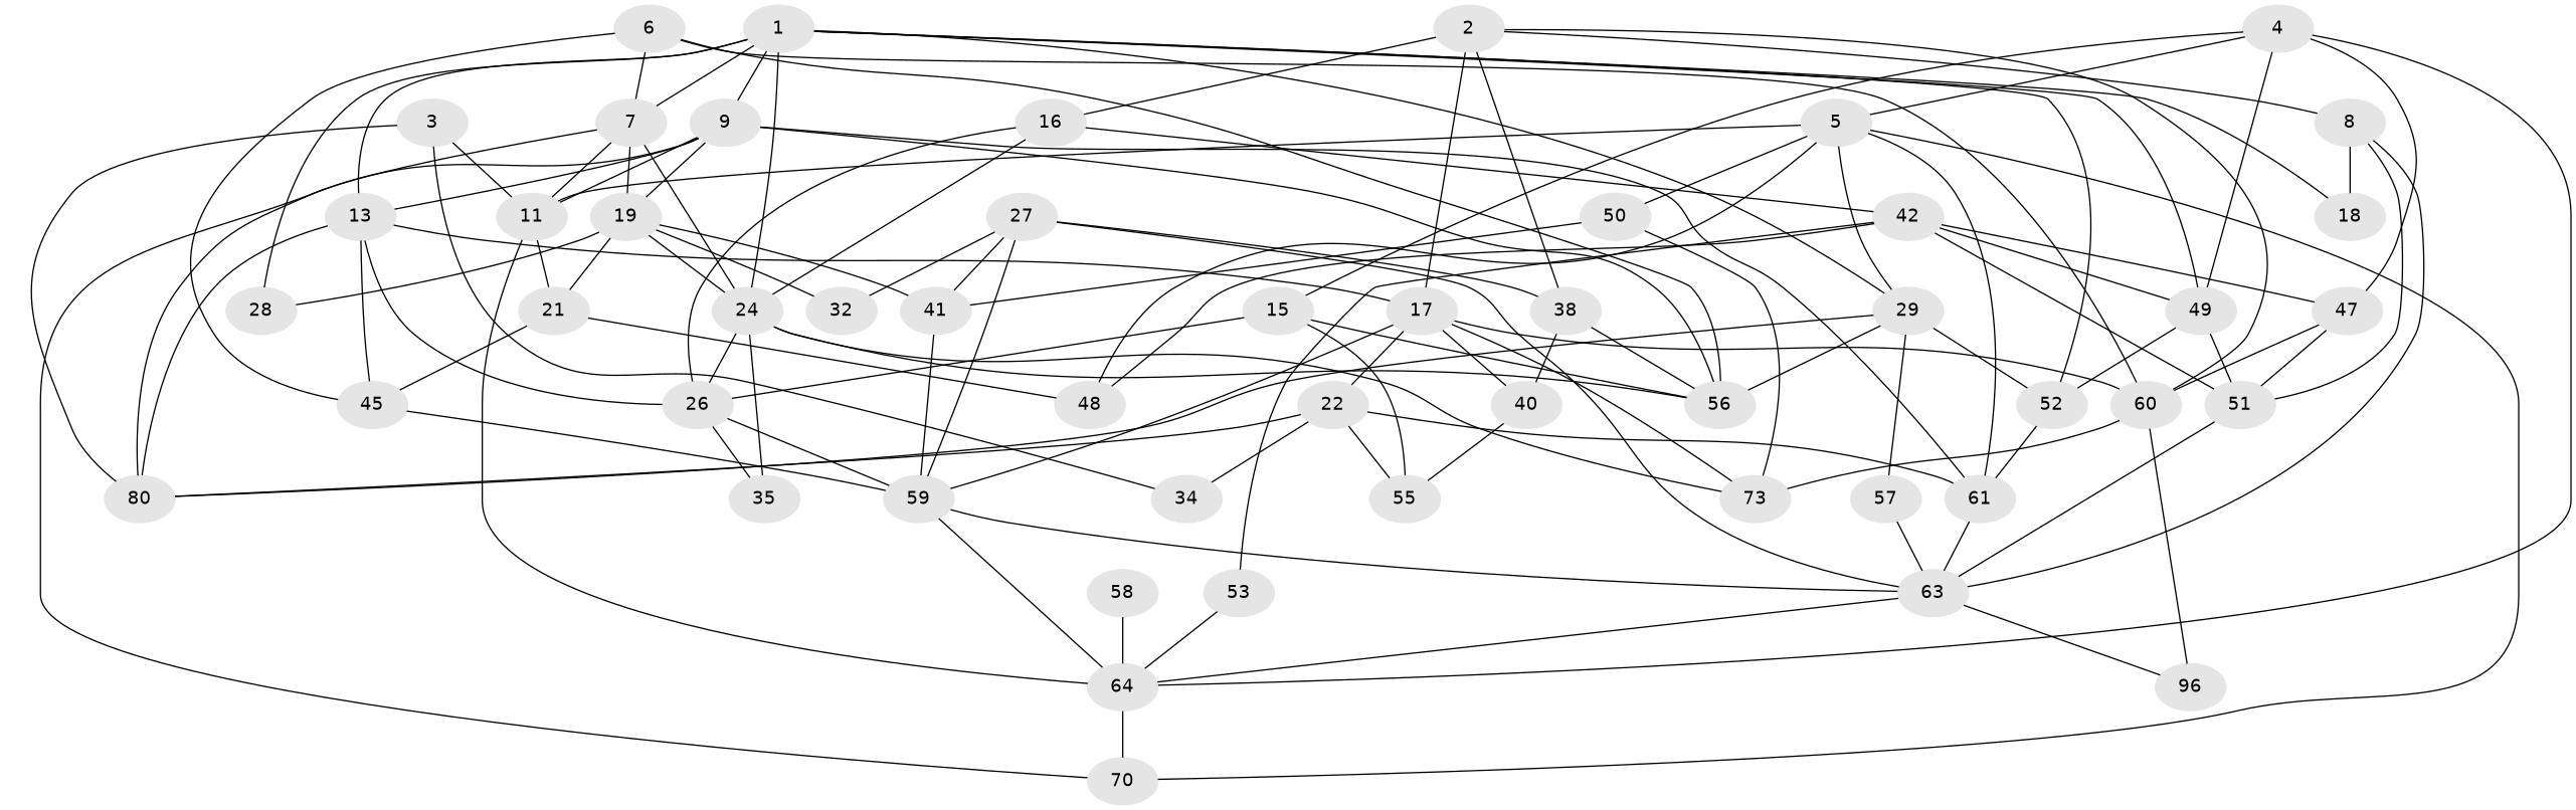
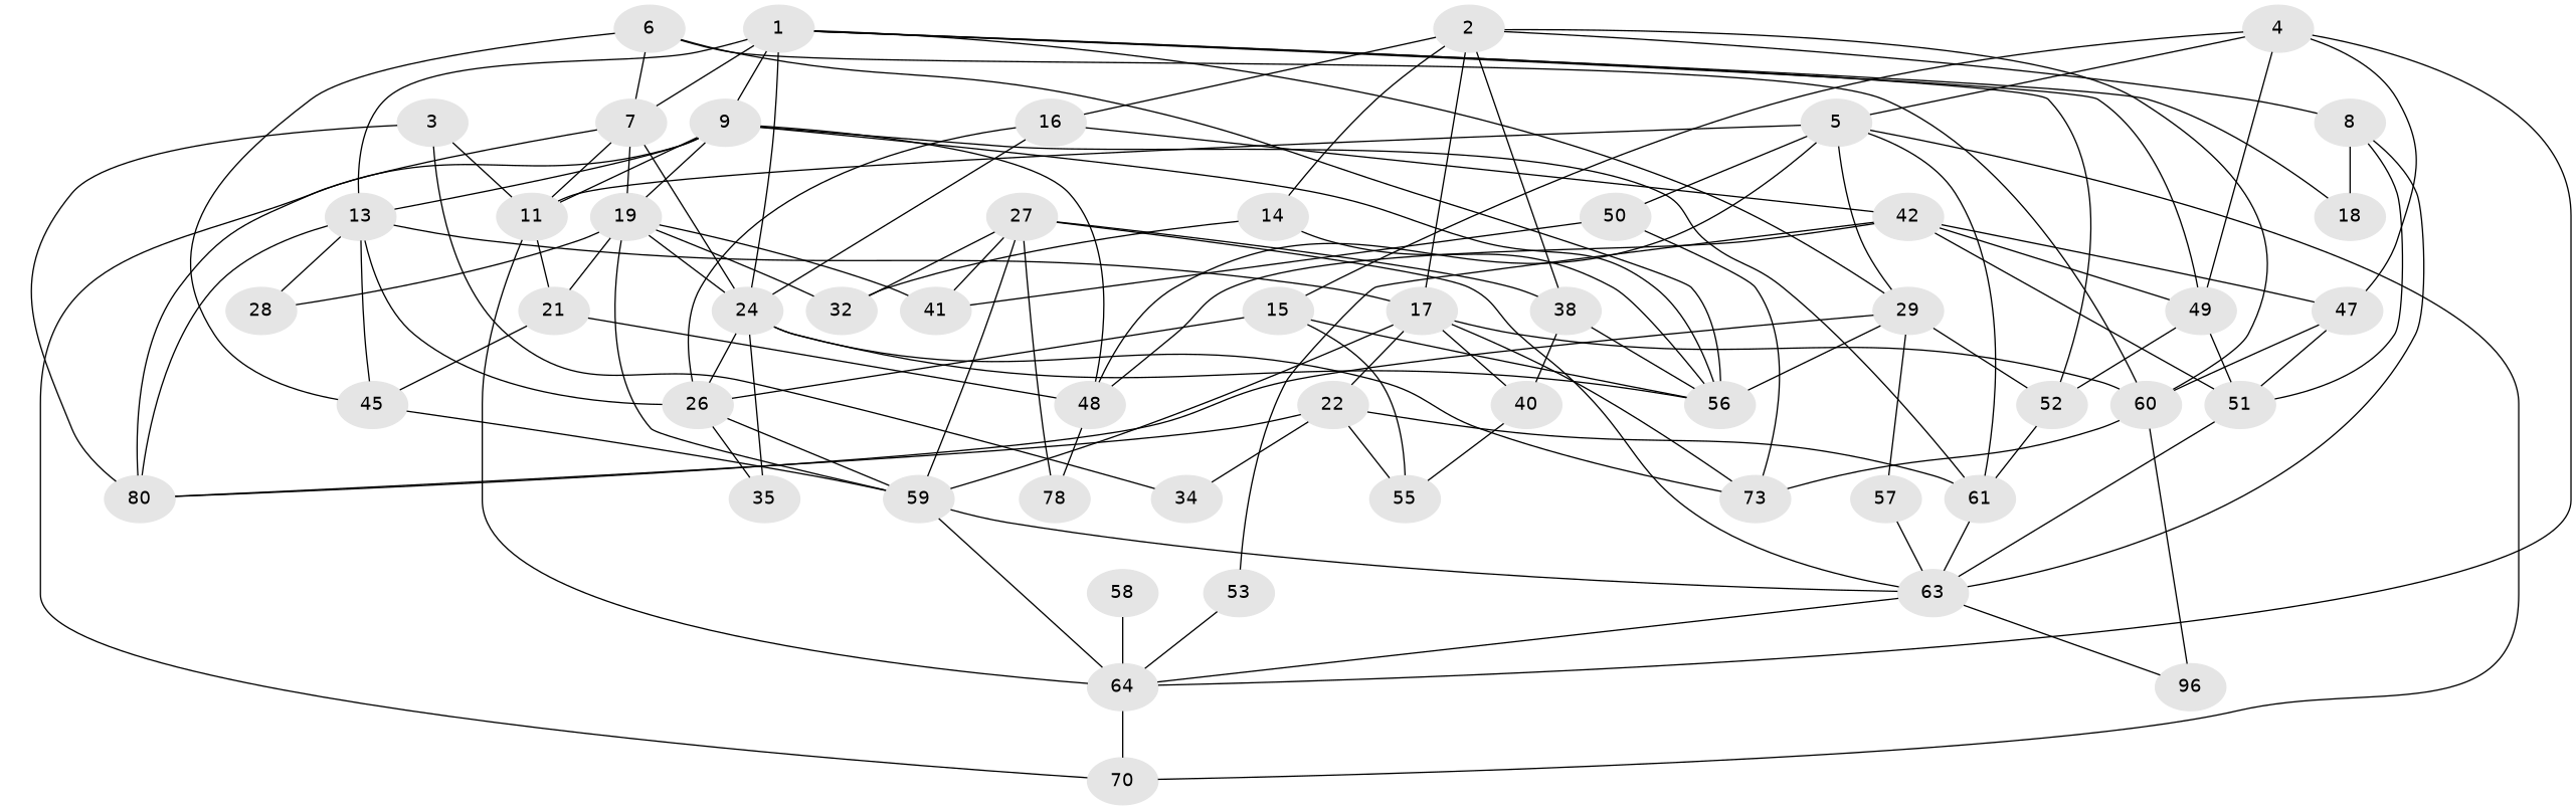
  graph {
    fontname="DejaVu Sans"
    node [color=gray90 fontname="DejaVu Sans" style=filled]
    edge [fontname="DejaVu Sans"]
    1 [super="+10"]
    7 [super="+46"]
    9 [super="+72"]
    13 [super="+68"]
    18
    24 [super="+63"]
    28
    29 [super="+65"]
    49 [super="+69"]
    52
    11 [super="+12"]
    80
    19 [super="+36"]
    48 [super="+84"]
    61
    70
    56 [super="+67"]
    17 [super="+51"]
    45
    26 [super="+74"]
    73
    35
    57
    n24 [label=51]
    2 [super="+37"]
    8 [super="+30"]
+   14
    16 [super="+23"]
    38
    60 [super="+76"]
    n31 [label=63 super="+79"]
    n32 [label=32]
    42 [super="+81"]
    22 [super="+41"]
    40 [super="+44"]
    59 [super="+82"]
    n37 [label=96]
    64 [super="+77"]
    21 [super="+43"]
    3
    34
    4 [super="+20"]
    5 [super="+32"]
    15 [super="+33"]
    47
    50
    55
+   78
    n49 [label=41 super="+83"]
    6
    58
    53
    27 [super="+75"]
    1 -- 7 [weight=2]
    1 -- 9
    1 -- 13
    1 -- 18
    1 -- 24
-   1 -- 28
+   13 -- 28
    1 -- 29
    1 -- 49
    1 -- 52
    7 -- 24
    7 -- 11
    7 -- 80
    7 -- 19
    9 -- 13
    9 -- 11
    9 -- 19
+   9 -- 48
    9 -- 61
    9 -- 70
    9 -- 56
    13 -- 80
    13 -- 17
    13 -- 45
    13 -- 26
    24 -- 56
    24 -- 26
    24 -- 73
    24 -- 35
    29 -- 52
    29 -- 80
    29 -- 56 [weight=2]
    29 -- 57
    49 -- 52
    49 -- n24
    52 -- 61
    11 -- 64 [weight=2]
    11 -- 21
    19 -- 24
    19 -- 28
    19 -- n32
-   n49 -- 59
+   19 -- 59
    19 -- 21
    19 -- n49
+   48 -- 78
    61 -- n31
    17 -- 73
    17 -- 60
    17 -- 22
    17 -- 40
    17 -- 59
    45 -- 59
    26 -- 35
    26 -- 59
    57 -- n31
    n24 -- n31
    2 -- 17
    2 -- 8
+   2 -- 14
    2 -- 16
    2 -- 38
    2 -- 60
    8 -- 18
    8 -- n24
    8 -- n31
+   14 -- 56
+   14 -- n32
    16 -- 24
    16 -- 26
    16 -- 42
    38 -- 56
    38 -- 40
    60 -- 73
    60 -- n37
    n31 -- n37
    n31 -- 64
    42 -- 49
    42 -- 48
    42 -- n24
    42 -- 47
    42 -- 53
    22 -- 80
    22 -- 61
    22 -- 34
    22 -- 55
    40 -- 55
    59 -- n31
    59 -- 64
    64 -- 70
    21 -- 48
    21 -- 45
    3 -- 11
    3 -- 80
    3 -- 34
    4 -- 49
    4 -- 64
    4 -- 5
    4 -- 15
    4 -- 47
    5 -- 29
    5 -- 11
    5 -- 48
    5 -- 61
    5 -- 70
    5 -- 50
    15 -- 56
    15 -- 26
    15 -- 55
    47 -- n24
    47 -- 60
    50 -- 73
    50 -- n49
    6 -- 7
    6 -- 56
    6 -- 45
    6 -- 60
    58 -- 64
    53 -- 64
    27 -- 38
    27 -- n31
    27 -- n32
    27 -- 59
+   27 -- 78
    27 -- n49
  }
